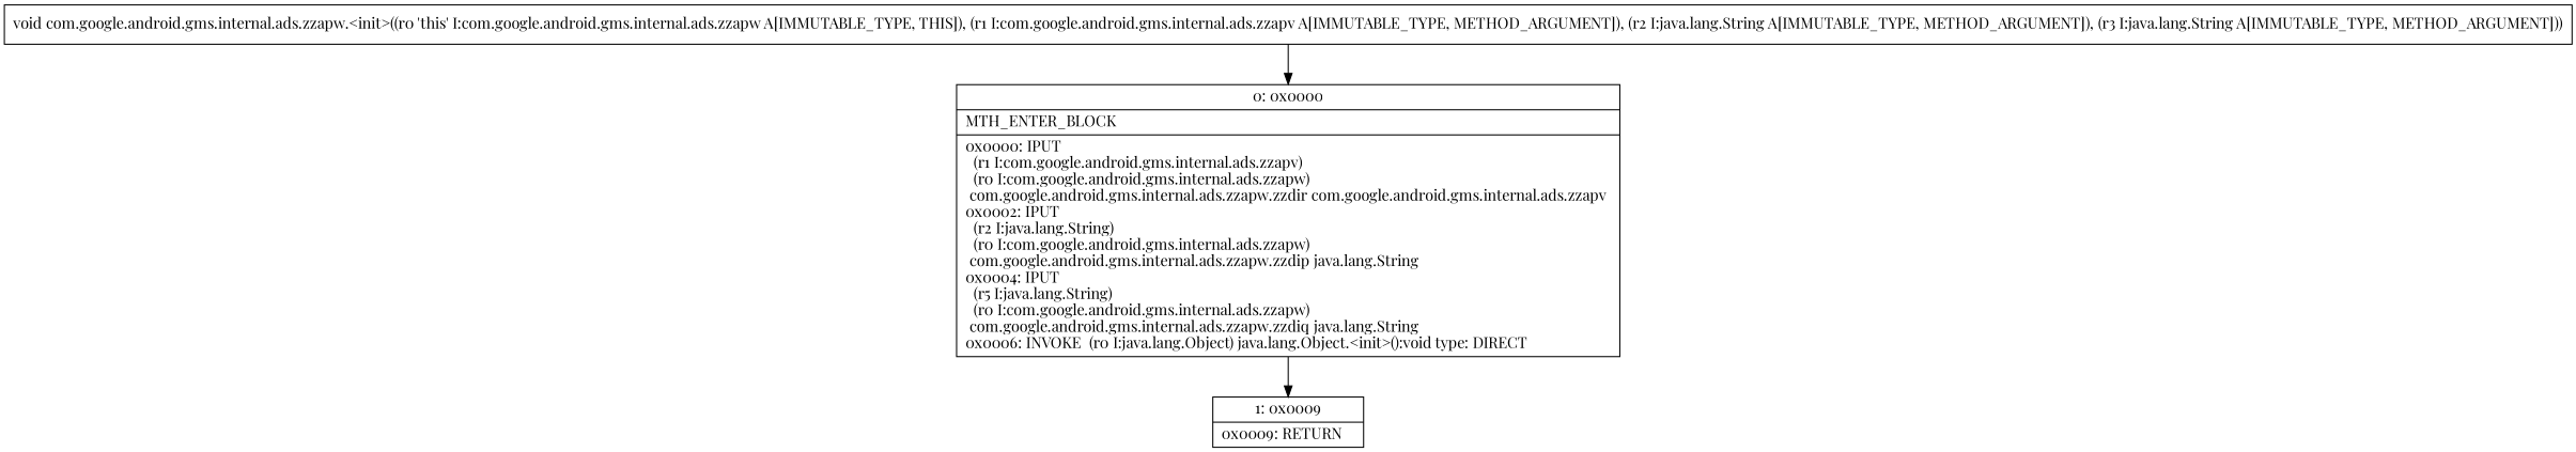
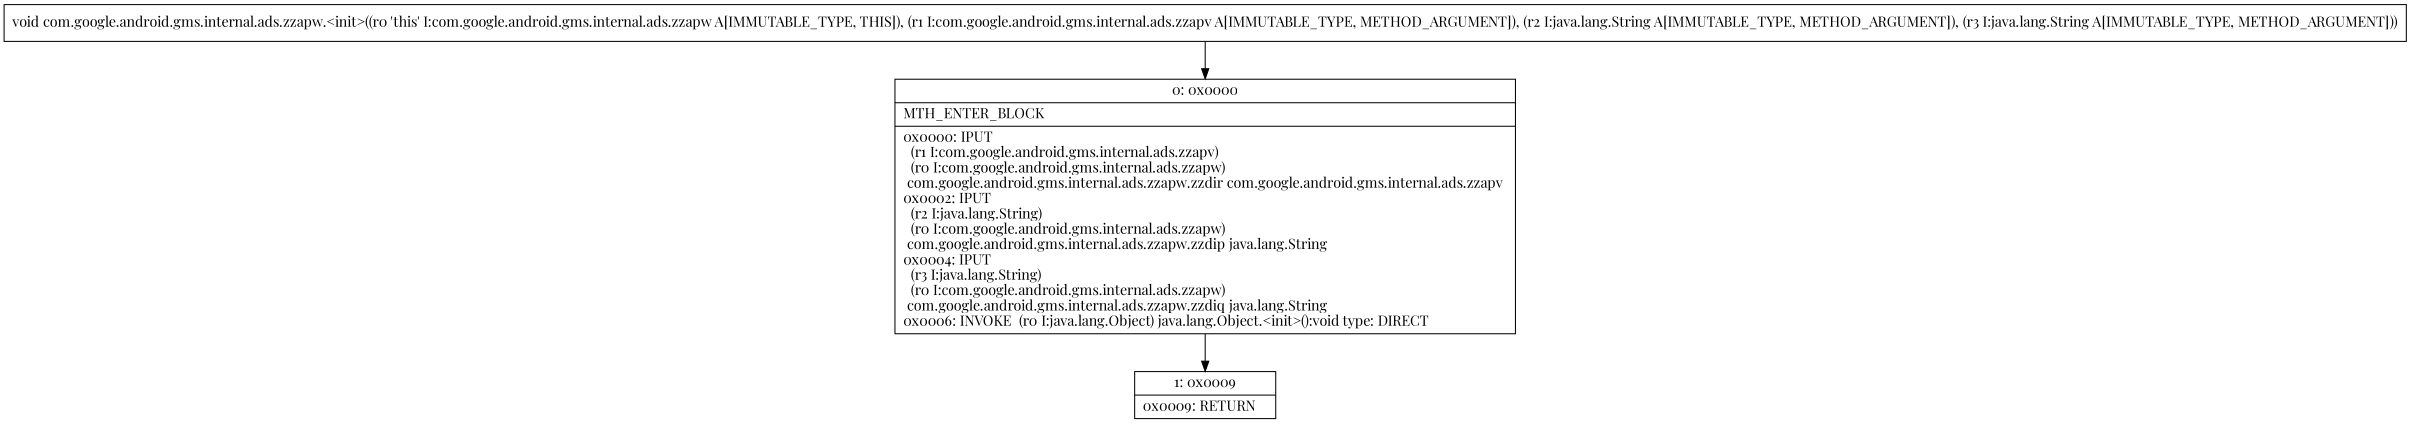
  digraph {
    fontname="Playfair Display"
    node [shape=record fontname="Playfair Display"]
    edge [fontname="Playfair Display"]
-   n1 [label="{0\:\ 0x0000|MTH_ENTER_BLOCK\l|0x0000: IPUT  \l  (r1 I:com.google.android.gms.internal.ads.zzapv)\l  (r0 I:com.google.android.gms.internal.ads.zzapw)\l com.google.android.gms.internal.ads.zzapw.zzdir com.google.android.gms.internal.ads.zzapv \l0x0002: IPUT  \l  (r2 I:java.lang.String)\l  (r0 I:com.google.android.gms.internal.ads.zzapw)\l com.google.android.gms.internal.ads.zzapw.zzdip java.lang.String \l0x0004: IPUT  \l  (r5 I:java.lang.String)\l  (r0 I:com.google.android.gms.internal.ads.zzapw)\l com.google.android.gms.internal.ads.zzapw.zzdiq java.lang.String \l0x0006: INVOKE  (r0 I:java.lang.Object) java.lang.Object.\<init\>():void type: DIRECT \l}"]
+   n1 [label="{0\:\ 0x0000|MTH_ENTER_BLOCK\l|0x0000: IPUT  \l  (r1 I:com.google.android.gms.internal.ads.zzapv)\l  (r0 I:com.google.android.gms.internal.ads.zzapw)\l com.google.android.gms.internal.ads.zzapw.zzdir com.google.android.gms.internal.ads.zzapv \l0x0002: IPUT  \l  (r2 I:java.lang.String)\l  (r0 I:com.google.android.gms.internal.ads.zzapw)\l com.google.android.gms.internal.ads.zzapw.zzdip java.lang.String \l0x0004: IPUT  \l  (r3 I:java.lang.String)\l  (r0 I:com.google.android.gms.internal.ads.zzapw)\l com.google.android.gms.internal.ads.zzapw.zzdiq java.lang.String \l0x0006: INVOKE  (r0 I:java.lang.Object) java.lang.Object.\<init\>():void type: DIRECT \l}"]
    n2 [label="{1\:\ 0x0009|0x0009: RETURN   \l}"]
    n3 [label="{void com.google.android.gms.internal.ads.zzapw.\<init\>((r0 'this' I:com.google.android.gms.internal.ads.zzapw A[IMMUTABLE_TYPE, THIS]), (r1 I:com.google.android.gms.internal.ads.zzapv A[IMMUTABLE_TYPE, METHOD_ARGUMENT]), (r2 I:java.lang.String A[IMMUTABLE_TYPE, METHOD_ARGUMENT]), (r3 I:java.lang.String A[IMMUTABLE_TYPE, METHOD_ARGUMENT])) }"]
    n1 -> n2
    n3 -> n1
  }
